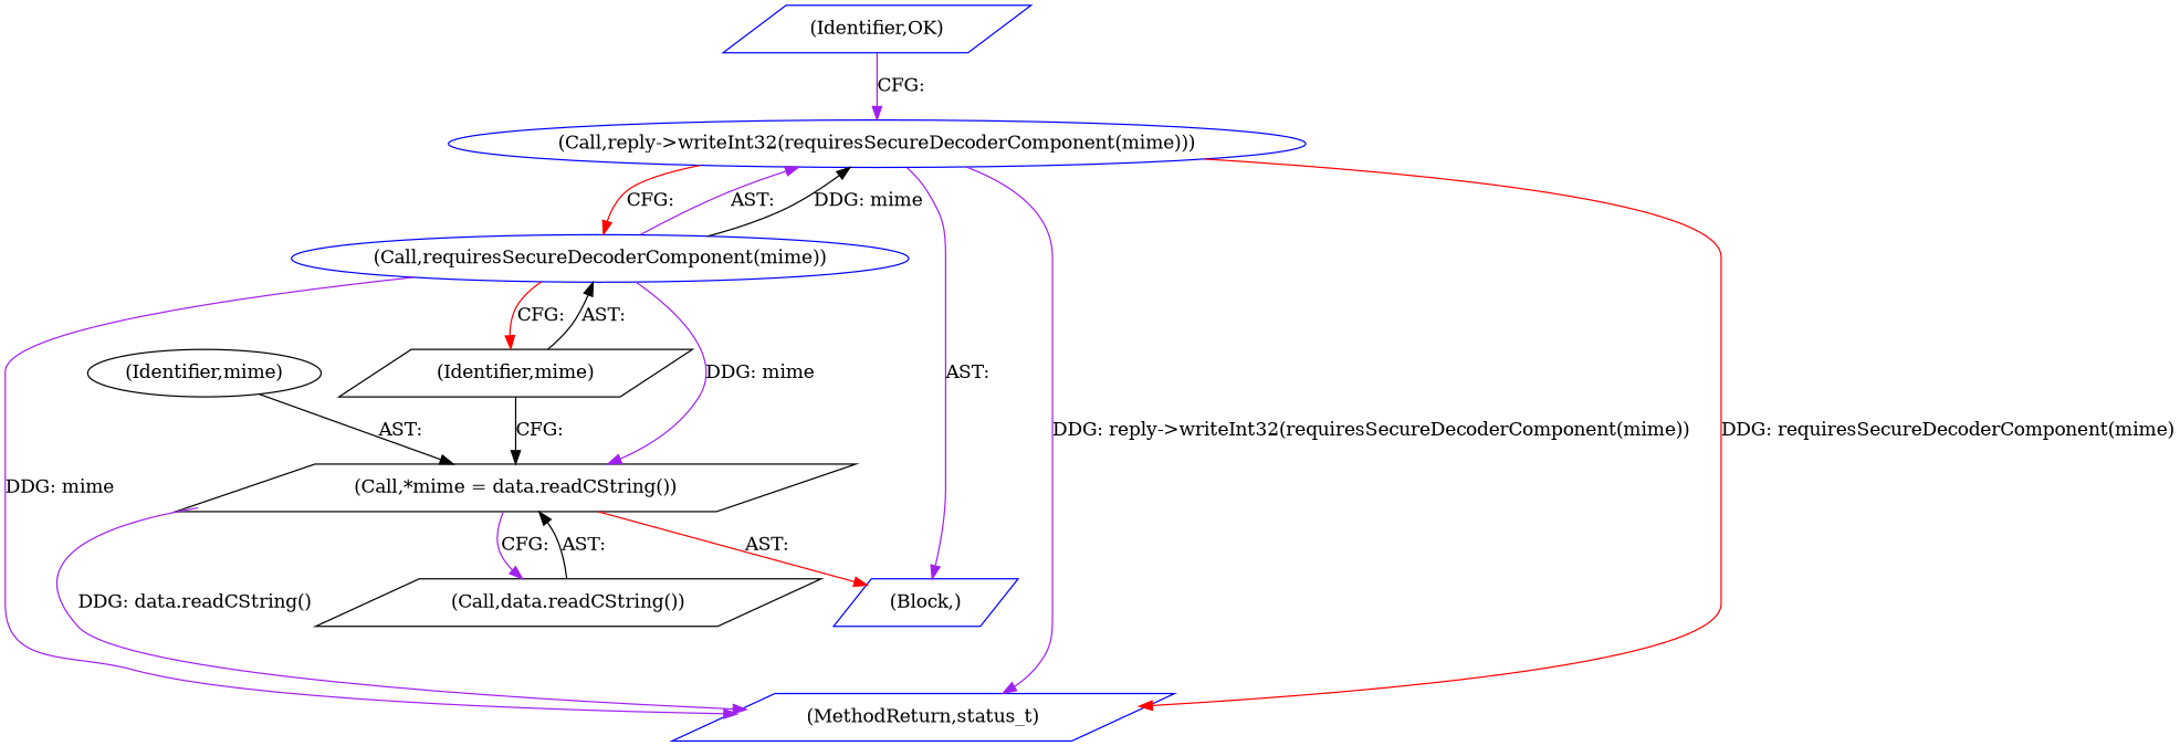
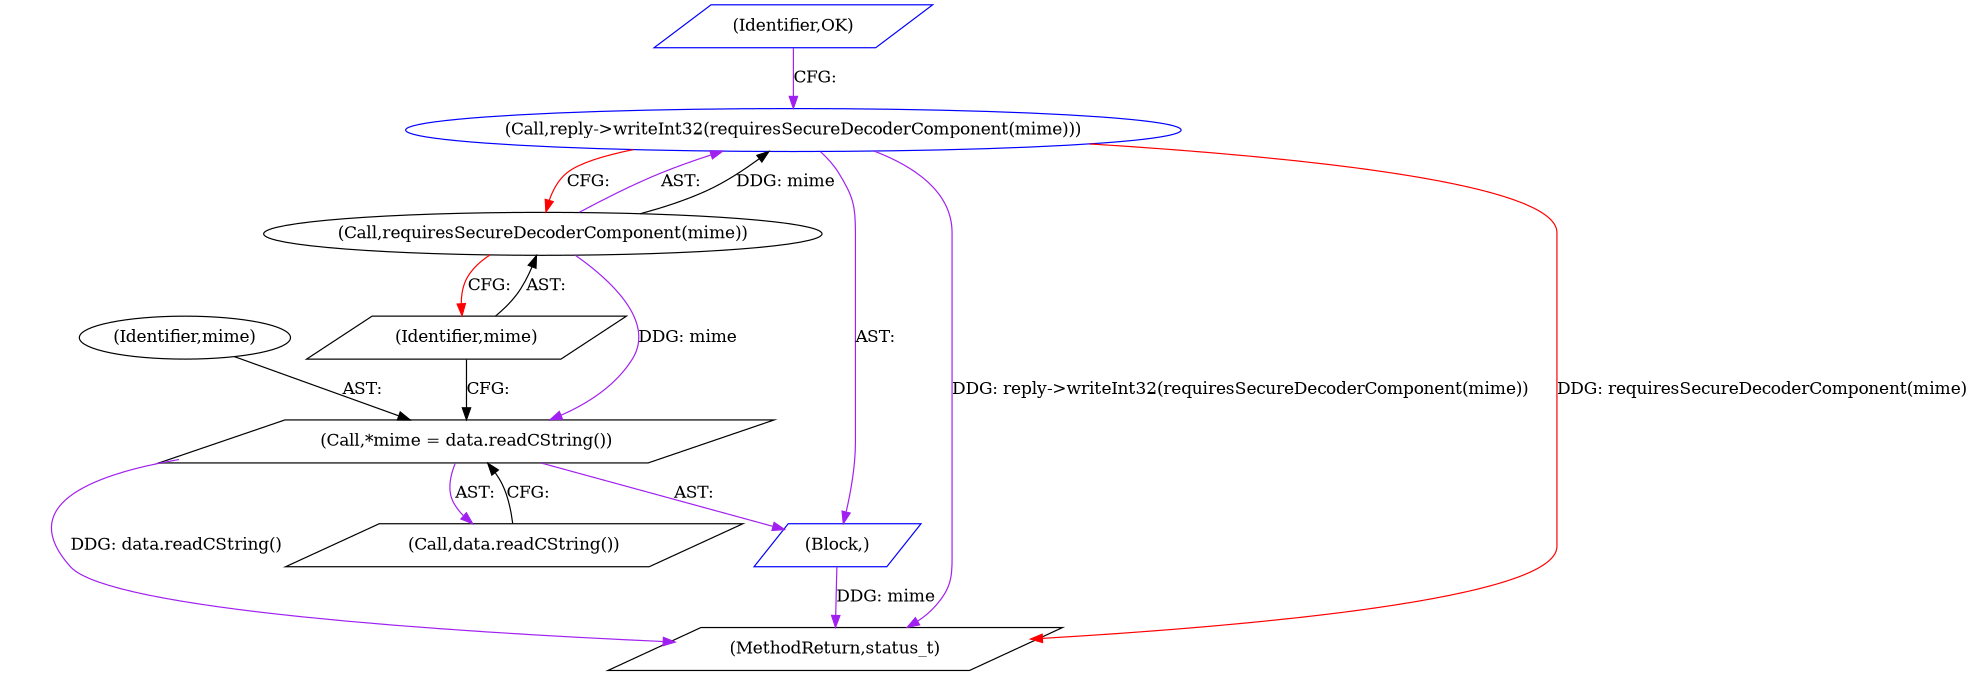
  digraph {
    node [color=black shape=parallelogram]
    edge [color=purple]
    n1 [label="(Call,*mime = data.readCString())"]
-   n2 [color=blue label="(MethodReturn,status_t)"]
+   n2 [label="(MethodReturn,status_t)"]
    n3 [label="(Call,data.readCString())"]
    n4 [color=blue label="(Block,)"]
-   n5 [color=blue label="(Call,requiresSecureDecoderComponent(mime))" shape=ellipse]
+   n5 [label="(Call,requiresSecureDecoderComponent(mime))" shape=ellipse]
    n6 [color=blue label="(Call,reply->writeInt32(requiresSecureDecoderComponent(mime)))" shape=ellipse]
    n7 [label="(Identifier,mime)"]
    n8 [label="(Identifier,mime)" shape=ellipse]
    n9 [color=blue label="(Identifier,OK)"]
    n1 -> n2 [label="DDG: data.readCString()"]
-   n1 -> n3 [label="CFG: "]
-   n1 -> n4 [color=red label="AST: "]
-   n3 -> n1 [color=black label="AST: "]
+   n1 -> n3 [label="AST: "]
+   n1 -> n4 [label="AST: "]
+   n3 -> n1 [color=black label="CFG: "]
    n5 -> n1 [label="DDG: mime"]
-   n5 -> n2 [label="DDG: mime"]
+   n4 -> n2 [label="DDG: mime"]
    n5 -> n6 [label="AST: "]
    n5 -> n6 [color=black label="DDG: mime"]
    n5 -> n7 [color=red label="CFG: "]
    n6 -> n2 [label="DDG: reply->writeInt32(requiresSecureDecoderComponent(mime))"]
    n6 -> n2 [color=red label="DDG: requiresSecureDecoderComponent(mime)"]
    n6 -> n4 [label="AST: "]
    n6 -> n5 [color=red label="CFG: "]
    n7 -> n1 [color=black label="CFG: "]
    n7 -> n5 [color=black label="AST: "]
    n8 -> n1 [color=black label="AST: "]
    n9 -> n6 [label="CFG: "]
  }
